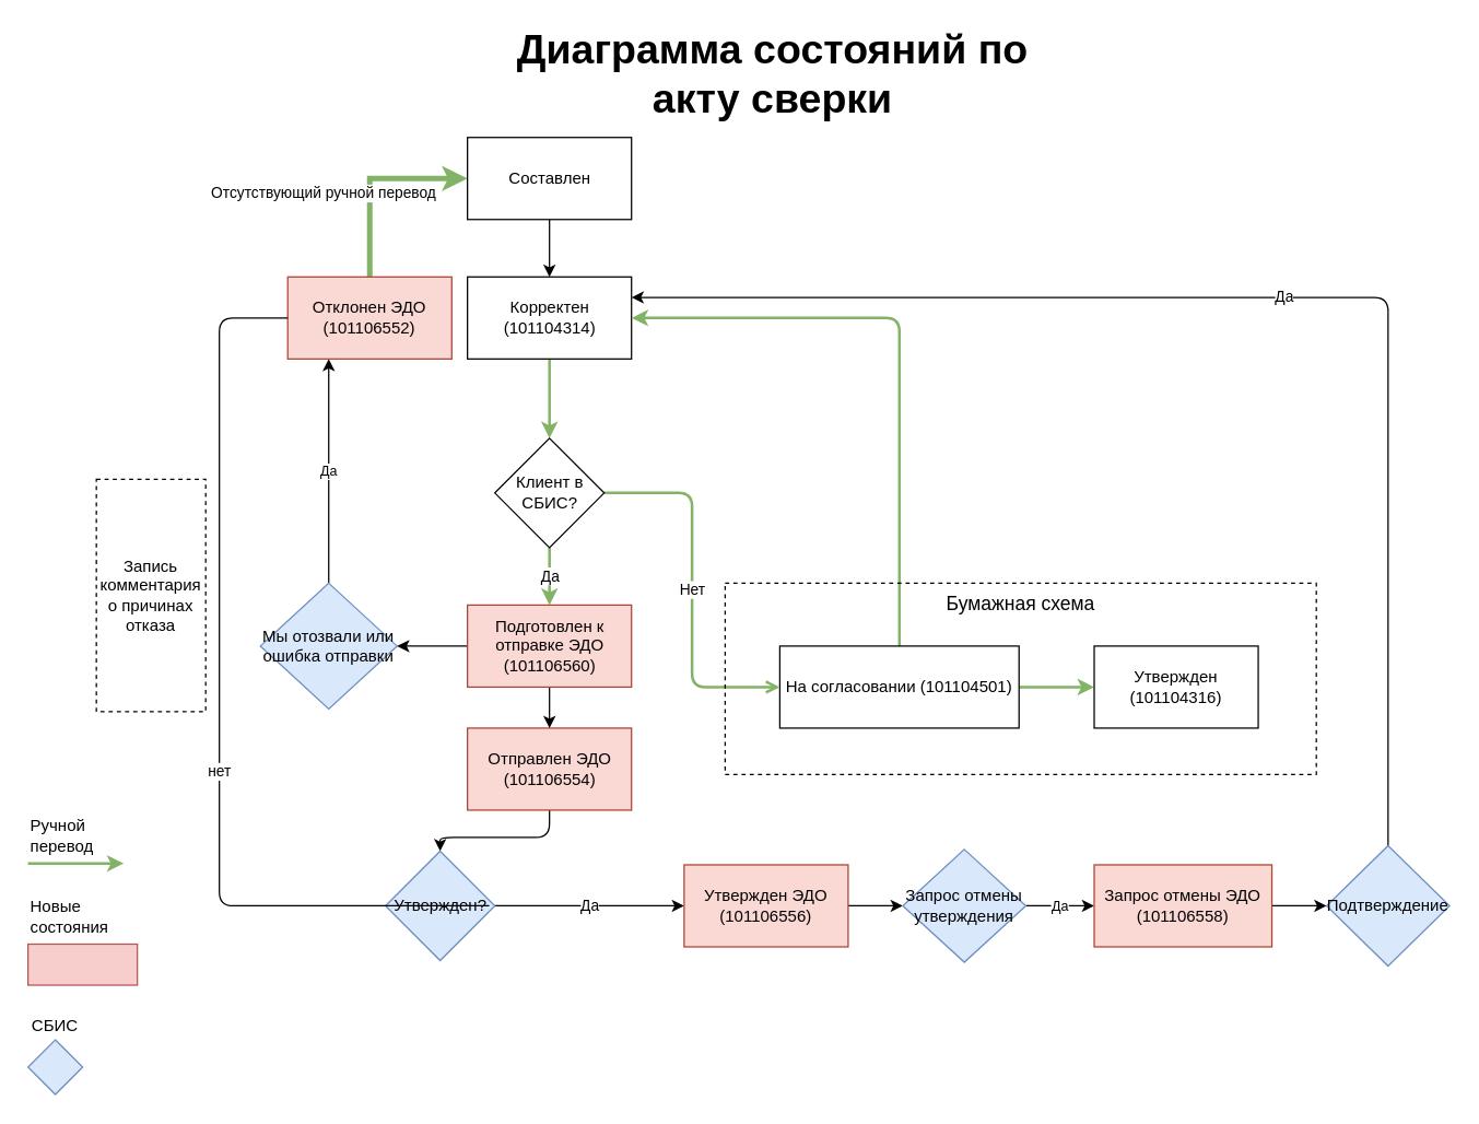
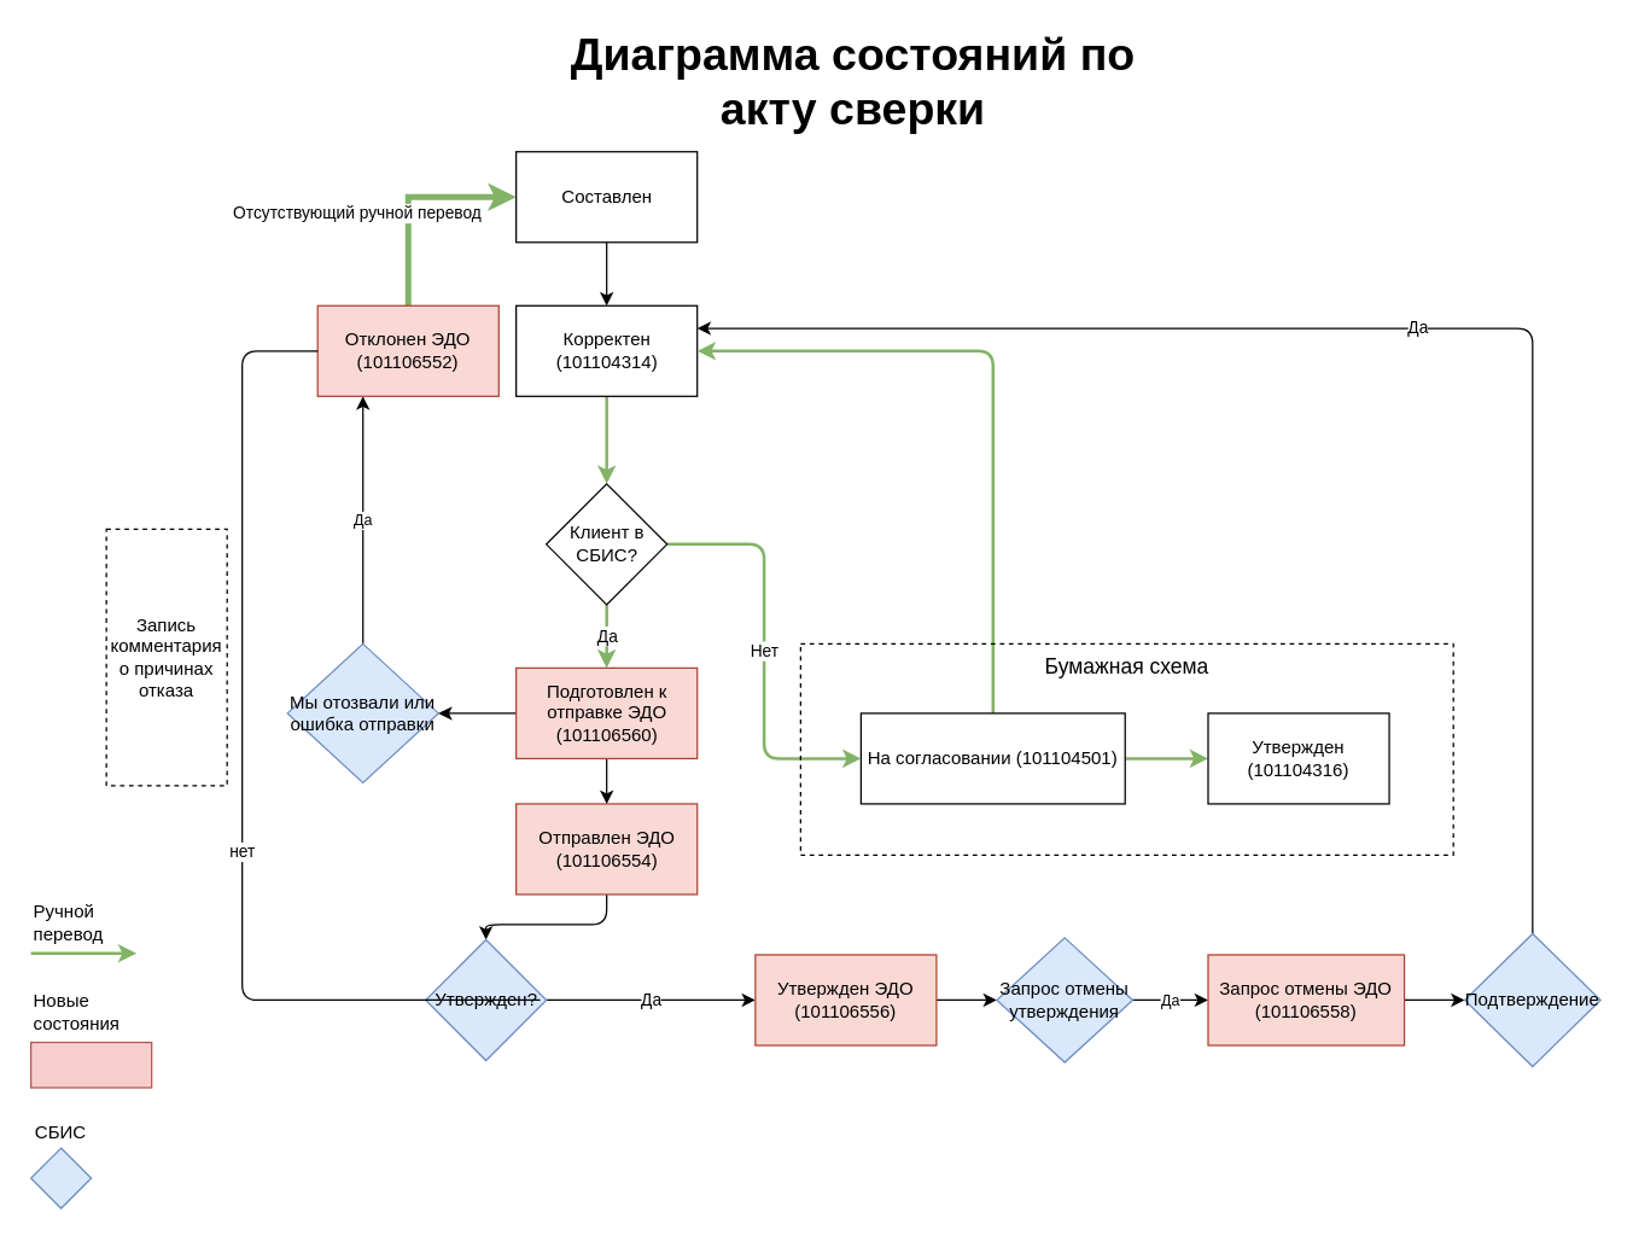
  <mxCell id="0" />
  <mxCell id="1" parent="0" />
  <mxCell id="2" style="edgeStyle=orthogonalEdgeStyle;orthogonalLoop=1;jettySize=auto;html=1;exitX=0.5;exitY=1;exitDx=0;exitDy=0;entryX=0.5;entryY=0;entryDx=0;entryDy=0;fillColor=#d5e8d4;strokeColor=#82b366;strokeWidth=2;" parent="1" source="3" target="13" edge="1"><mxGeometry relative="1" as="geometry" /></mxCell>
  <mxCell id="3" value="Корректен (101104314)" style="whiteSpace=wrap;html=1;" parent="1" vertex="1"><mxGeometry x="341.5" y="202" width="120" height="60" as="geometry" /></mxCell>
  <mxCell id="4" style="edgeStyle=orthogonalEdgeStyle;orthogonalLoop=1;jettySize=auto;html=1;exitX=1;exitY=0.5;exitDx=0;exitDy=0;entryX=0;entryY=0.5;entryDx=0;entryDy=0;fillColor=#d5e8d4;strokeColor=#82b366;strokeWidth=2;" parent="1" source="6" target="14" edge="1"><mxGeometry relative="1" as="geometry" /></mxCell>
  <mxCell id="5" style="edgeStyle=orthogonalEdgeStyle;orthogonalLoop=1;jettySize=auto;html=1;exitX=0.5;exitY=0;exitDx=0;exitDy=0;entryX=1;entryY=0.5;entryDx=0;entryDy=0;strokeWidth=2;fillColor=#d5e8d4;strokeColor=#82b366;" parent="1" source="6" target="3" edge="1"><mxGeometry relative="1" as="geometry" /></mxCell>
  <mxCell id="6" value="На согласовании (101104501)" style="whiteSpace=wrap;html=1;" parent="1" vertex="1"><mxGeometry x="570" y="472" width="175" height="60" as="geometry" /></mxCell>
  <mxCell id="7" style="edgeStyle=orthogonalEdgeStyle;orthogonalLoop=1;jettySize=auto;html=1;exitX=0.5;exitY=1;exitDx=0;exitDy=0;entryX=0.5;entryY=0;entryDx=0;entryDy=0;" parent="1" source="8" target="10" edge="1"><mxGeometry relative="1" as="geometry" /></mxCell>
  <mxCell id="8" value="Отправлен ЭДО (101106554)" style="whiteSpace=wrap;html=1;fillColor=#fad9d5;strokeColor=#ae4132;" parent="1" vertex="1"><mxGeometry x="341.5" y="532" width="120" height="60" as="geometry" /></mxCell>
  <mxCell id="9" value="Да" style="edgeStyle=orthogonalEdgeStyle;orthogonalLoop=1;jettySize=auto;html=1;exitX=1;exitY=0.5;exitDx=0;exitDy=0;entryX=0;entryY=0.5;entryDx=0;entryDy=0;" parent="1" source="10" target="16" edge="1"><mxGeometry relative="1" as="geometry" /></mxCell>
  <mxCell id="10" value="Утвержден?" style="rhombus;whiteSpace=wrap;html=1;fillColor=#dae8fc;strokeColor=#6c8ebf;" parent="1" vertex="1"><mxGeometry x="281.5" y="622" width="80" height="80" as="geometry" /></mxCell>
- <mxCell id="11" value="Нет" style="edgeStyle=orthogonalEdgeStyle;orthogonalLoop=1;jettySize=auto;html=1;exitX=1;exitY=0.5;exitDx=0;exitDy=0;entryX=0;entryY=0.5;entryDx=0;entryDy=0;strokeWidth=2;gradientColor=#97d077;fillColor=#d5e8d4;strokeColor=#82b366;endArrow=open;" parent="1" source="13" target="6" edge="1"><mxGeometry relative="1" as="geometry" /></mxCell>
+ <mxCell id="11" value="Нет" style="edgeStyle=orthogonalEdgeStyle;orthogonalLoop=1;jettySize=auto;html=1;exitX=1;exitY=0.5;exitDx=0;exitDy=0;entryX=0;entryY=0.5;entryDx=0;entryDy=0;strokeWidth=2;gradientColor=#97d077;fillColor=#d5e8d4;strokeColor=#82b366;" parent="1" source="13" target="6" edge="1"><mxGeometry relative="1" as="geometry" /></mxCell>
  <mxCell id="12" value="Да" style="edgeStyle=orthogonalEdgeStyle;orthogonalLoop=1;jettySize=auto;html=1;exitX=0.5;exitY=1;exitDx=0;exitDy=0;entryX=0.5;entryY=0;entryDx=0;entryDy=0;fillColor=#d5e8d4;strokeColor=#82b366;strokeWidth=2;" parent="1" source="13" target="39" edge="1"><mxGeometry relative="1" as="geometry" /></mxCell>
  <mxCell id="13" value="Клиент в СБИС?" style="rhombus;whiteSpace=wrap;html=1;" parent="1" vertex="1"><mxGeometry x="361.5" y="320" width="80" height="80" as="geometry" /></mxCell>
  <mxCell id="14" value="Утвержден (101104316)" style="whiteSpace=wrap;html=1;" parent="1" vertex="1"><mxGeometry x="800" y="472" width="120" height="60" as="geometry" /></mxCell>
  <mxCell id="15" style="edgeStyle=orthogonalEdgeStyle;orthogonalLoop=1;jettySize=auto;html=1;exitX=1;exitY=0.5;exitDx=0;exitDy=0;entryX=0;entryY=0.5;entryDx=0;entryDy=0;" parent="1" source="16" target="18" edge="1"><mxGeometry relative="1" as="geometry" /></mxCell>
  <mxCell id="16" value="Утвержден ЭДО (101106556)" style="whiteSpace=wrap;html=1;fillColor=#fad9d5;strokeColor=#ae4132;" parent="1" vertex="1"><mxGeometry x="500" y="632" width="120" height="60" as="geometry" /></mxCell>
  <mxCell id="17" value="Да" style="edgeStyle=orthogonalEdgeStyle;orthogonalLoop=1;jettySize=auto;html=1;exitX=1;exitY=0.5;exitDx=0;exitDy=0;entryX=0;entryY=0.5;entryDx=0;entryDy=0;fontSize=10;strokeColor=#000000;strokeWidth=1;" parent="1" source="18" target="20" edge="1"><mxGeometry relative="1" as="geometry" /></mxCell>
  <mxCell id="18" value="Запрос отмены утверждения" style="rhombus;whiteSpace=wrap;html=1;fillColor=#dae8fc;strokeColor=#6c8ebf;" parent="1" vertex="1"><mxGeometry x="660" y="620.75" width="90" height="82.5" as="geometry" /></mxCell>
  <mxCell id="19" style="edgeStyle=orthogonalEdgeStyle;orthogonalLoop=1;jettySize=auto;html=1;exitX=1;exitY=0.5;exitDx=0;exitDy=0;entryX=0;entryY=0.5;entryDx=0;entryDy=0;" parent="1" source="20" target="24" edge="1"><mxGeometry relative="1" as="geometry" /></mxCell>
  <mxCell id="20" value="Запрос отмены ЭДО (101106558)" style="whiteSpace=wrap;html=1;fillColor=#fad9d5;strokeColor=#ae4132;" parent="1" vertex="1"><mxGeometry x="800" y="632" width="130" height="60" as="geometry" /></mxCell>
  <mxCell id="21" value="Да" style="edgeStyle=orthogonalEdgeStyle;orthogonalLoop=1;jettySize=auto;html=1;exitX=0.5;exitY=0;exitDx=0;exitDy=0;entryX=0.25;entryY=1;entryDx=0;entryDy=0;fontSize=10;strokeWidth=1;" parent="1" source="22" target="27" edge="1"><mxGeometry relative="1" as="geometry" /></mxCell>
  <mxCell id="22" value="Мы отозвали или ошибка отправки" style="rhombus;whiteSpace=wrap;html=1;fillColor=#dae8fc;strokeColor=#6c8ebf;" parent="1" vertex="1"><mxGeometry x="190" y="426" width="100" height="92" as="geometry" /></mxCell>
  <mxCell id="23" value="Да" style="edgeStyle=orthogonalEdgeStyle;orthogonalLoop=1;jettySize=auto;html=1;exitX=0.5;exitY=0;exitDx=0;exitDy=0;entryX=1;entryY=0.25;entryDx=0;entryDy=0;" parent="1" source="24" target="3" edge="1"><mxGeometry relative="1" as="geometry"><Array as="points"><mxPoint x="1015" y="217" /></Array></mxGeometry></mxCell>
  <mxCell id="24" value="Подтверждение" style="rhombus;whiteSpace=wrap;html=1;fillColor=#dae8fc;strokeColor=#6c8ebf;" parent="1" vertex="1"><mxGeometry x="970" y="618" width="90" height="88" as="geometry" /></mxCell>
  <mxCell id="25" value="Запись комментария о причинах отказа" style="whiteSpace=wrap;html=1;dashed=1;fillColor=none;horizontal=1;" parent="1" vertex="1"><mxGeometry x="70" y="350" width="80" height="170" as="geometry" /></mxCell>
  <mxCell id="26" value="&lt;div style=&quot;font-size: 11px;&quot;&gt;Отсутствующий ручной перевод&lt;/div&gt;" style="edgeStyle=orthogonalEdgeStyle;rounded=0;orthogonalLoop=1;jettySize=auto;html=1;exitX=0.5;exitY=0;exitDx=0;exitDy=0;entryX=0;entryY=0.5;entryDx=0;entryDy=0;fillColor=#d5e8d4;strokeColor=#82b366;strokeWidth=4;align=right;shadow=0;verticalAlign=bottom;horizontal=1;fontSize=11;labelPosition=left;verticalLabelPosition=top;labelBorderColor=none;labelBackgroundColor=default;fontColor=default;spacingLeft=0;spacingBottom=0;spacingRight=0;spacingTop=0;spacing=2;" parent="1" source="27" target="42" edge="1"><mxGeometry x="0.7" y="-20" relative="1" as="geometry"><mxPoint as="offset" /></mxGeometry></mxCell>
  <mxCell id="27" value="Отклонен ЭДО (101106552)" style="whiteSpace=wrap;html=1;fillColor=#fad9d5;strokeColor=#ae4132;" parent="1" vertex="1"><mxGeometry x="210" y="202" width="120" height="60" as="geometry" /></mxCell>
  <mxCell id="28" value="нет" style="edgeStyle=orthogonalEdgeStyle;orthogonalLoop=1;jettySize=auto;html=1;exitX=0;exitY=0.5;exitDx=0;exitDy=0;entryX=0;entryY=0.5;entryDx=0;entryDy=0;endArrow=none;" parent="1" source="10" target="27" edge="1"><mxGeometry relative="1" as="geometry"><mxPoint x="361.5" y="782" as="sourcePoint" /><mxPoint x="341.5" y="232" as="targetPoint" /><Array as="points"><mxPoint x="362" y="662" /><mxPoint x="160" y="662" /><mxPoint x="160" y="232" /></Array></mxGeometry></mxCell>
  <mxCell id="29" value="" style="endArrow=classic;html=1;strokeColor=#82b366;strokeWidth=2;fillColor=#d5e8d4;" parent="1" edge="1"><mxGeometry width="50" height="50" relative="1" as="geometry"><mxPoint x="20" y="631" as="sourcePoint" /><mxPoint x="90" y="631" as="targetPoint" /><Array as="points"><mxPoint x="90" y="631" /></Array></mxGeometry></mxCell>
  <mxCell id="30" value="Ручной перевод" style="text;html=1;strokeColor=none;fillColor=none;align=left;verticalAlign=middle;whiteSpace=wrap;" parent="1" vertex="1"><mxGeometry x="20" y="601" width="40" height="20" as="geometry" /></mxCell>
  <mxCell id="31" value="" style="whiteSpace=wrap;html=1;fillColor=#f8cecc;strokeColor=#b85450;" parent="1" vertex="1"><mxGeometry x="20" y="690" width="80" height="30" as="geometry" /></mxCell>
  <mxCell id="32" value="Новые состояния" style="text;html=1;strokeColor=none;fillColor=none;align=left;verticalAlign=middle;whiteSpace=wrap;" parent="1" vertex="1"><mxGeometry x="20" y="660" width="60" height="20" as="geometry" /></mxCell>
  <mxCell id="33" value="" style="rhombus;whiteSpace=wrap;html=1;align=left;fillColor=#dae8fc;strokeColor=#6c8ebf;" parent="1" vertex="1"><mxGeometry x="20" y="760" width="40" height="40" as="geometry" /></mxCell>
  <mxCell id="34" value="СБИС" style="text;html=1;strokeColor=none;fillColor=none;align=center;verticalAlign=middle;whiteSpace=wrap;" parent="1" vertex="1"><mxGeometry x="20" y="740" width="40" height="20" as="geometry" /></mxCell>
  <mxCell id="35" value="Диаграмма состояний по акту сверки" style="text;html=1;strokeColor=none;fillColor=none;align=center;verticalAlign=middle;whiteSpace=wrap;fontSize=30;fontStyle=1;" parent="1" vertex="1"><mxGeometry x="370" y="20" width="390" height="65" as="geometry" /></mxCell>
  <mxCell id="36" value="&lt;font style=&quot;font-size: 14px;&quot;&gt;&lt;span style=&quot;font-size: 14px;&quot;&gt;Бумажная схема&lt;/span&gt;&lt;/font&gt;" style="whiteSpace=wrap;html=1;dashed=1;fontSize=14;strokeColor=#000000;fillColor=none;gradientColor=#ffffff;align=center;verticalAlign=top;horizontal=1;fontStyle=0;" parent="1" vertex="1"><mxGeometry x="530" y="426" width="432.5" height="140" as="geometry" /></mxCell>
  <mxCell id="37" style="edgeStyle=orthogonalEdgeStyle;orthogonalLoop=1;jettySize=auto;html=1;exitX=0;exitY=0.5;exitDx=0;exitDy=0;entryX=1;entryY=0.5;entryDx=0;entryDy=0;strokeWidth=1;" parent="1" source="39" target="22" edge="1"><mxGeometry relative="1" as="geometry" /></mxCell>
  <mxCell id="38" style="edgeStyle=orthogonalEdgeStyle;orthogonalLoop=1;jettySize=auto;html=1;exitX=0.5;exitY=1;exitDx=0;exitDy=0;entryX=0.5;entryY=0;entryDx=0;entryDy=0;strokeWidth=1;" parent="1" source="39" target="8" edge="1"><mxGeometry relative="1" as="geometry" /></mxCell>
  <mxCell id="39" value="Подготовлен к отправке ЭДО (101106560)" style="whiteSpace=wrap;html=1;fillColor=#fad9d5;strokeColor=#ae4132;" parent="1" vertex="1"><mxGeometry x="341.5" y="442" width="120" height="60" as="geometry" /></mxCell>
  <mxCell id="40" style="edgeStyle=orthogonalEdgeStyle;orthogonalLoop=1;jettySize=auto;html=1;exitX=0.5;exitY=1;exitDx=0;exitDy=0;strokeWidth=1;" parent="1" source="39" target="39" edge="1"><mxGeometry relative="1" as="geometry" /></mxCell>
  <mxCell id="41" value="" style="edgeStyle=orthogonalEdgeStyle;rounded=0;orthogonalLoop=1;jettySize=auto;html=1;" parent="1" source="42" target="3" edge="1"><mxGeometry relative="1" as="geometry" /></mxCell>
  <mxCell id="42" value="Составлен" style="rounded=0;whiteSpace=wrap;html=1;" parent="1" vertex="1"><mxGeometry x="341.5" y="100" width="120" height="60" as="geometry" /></mxCell>
